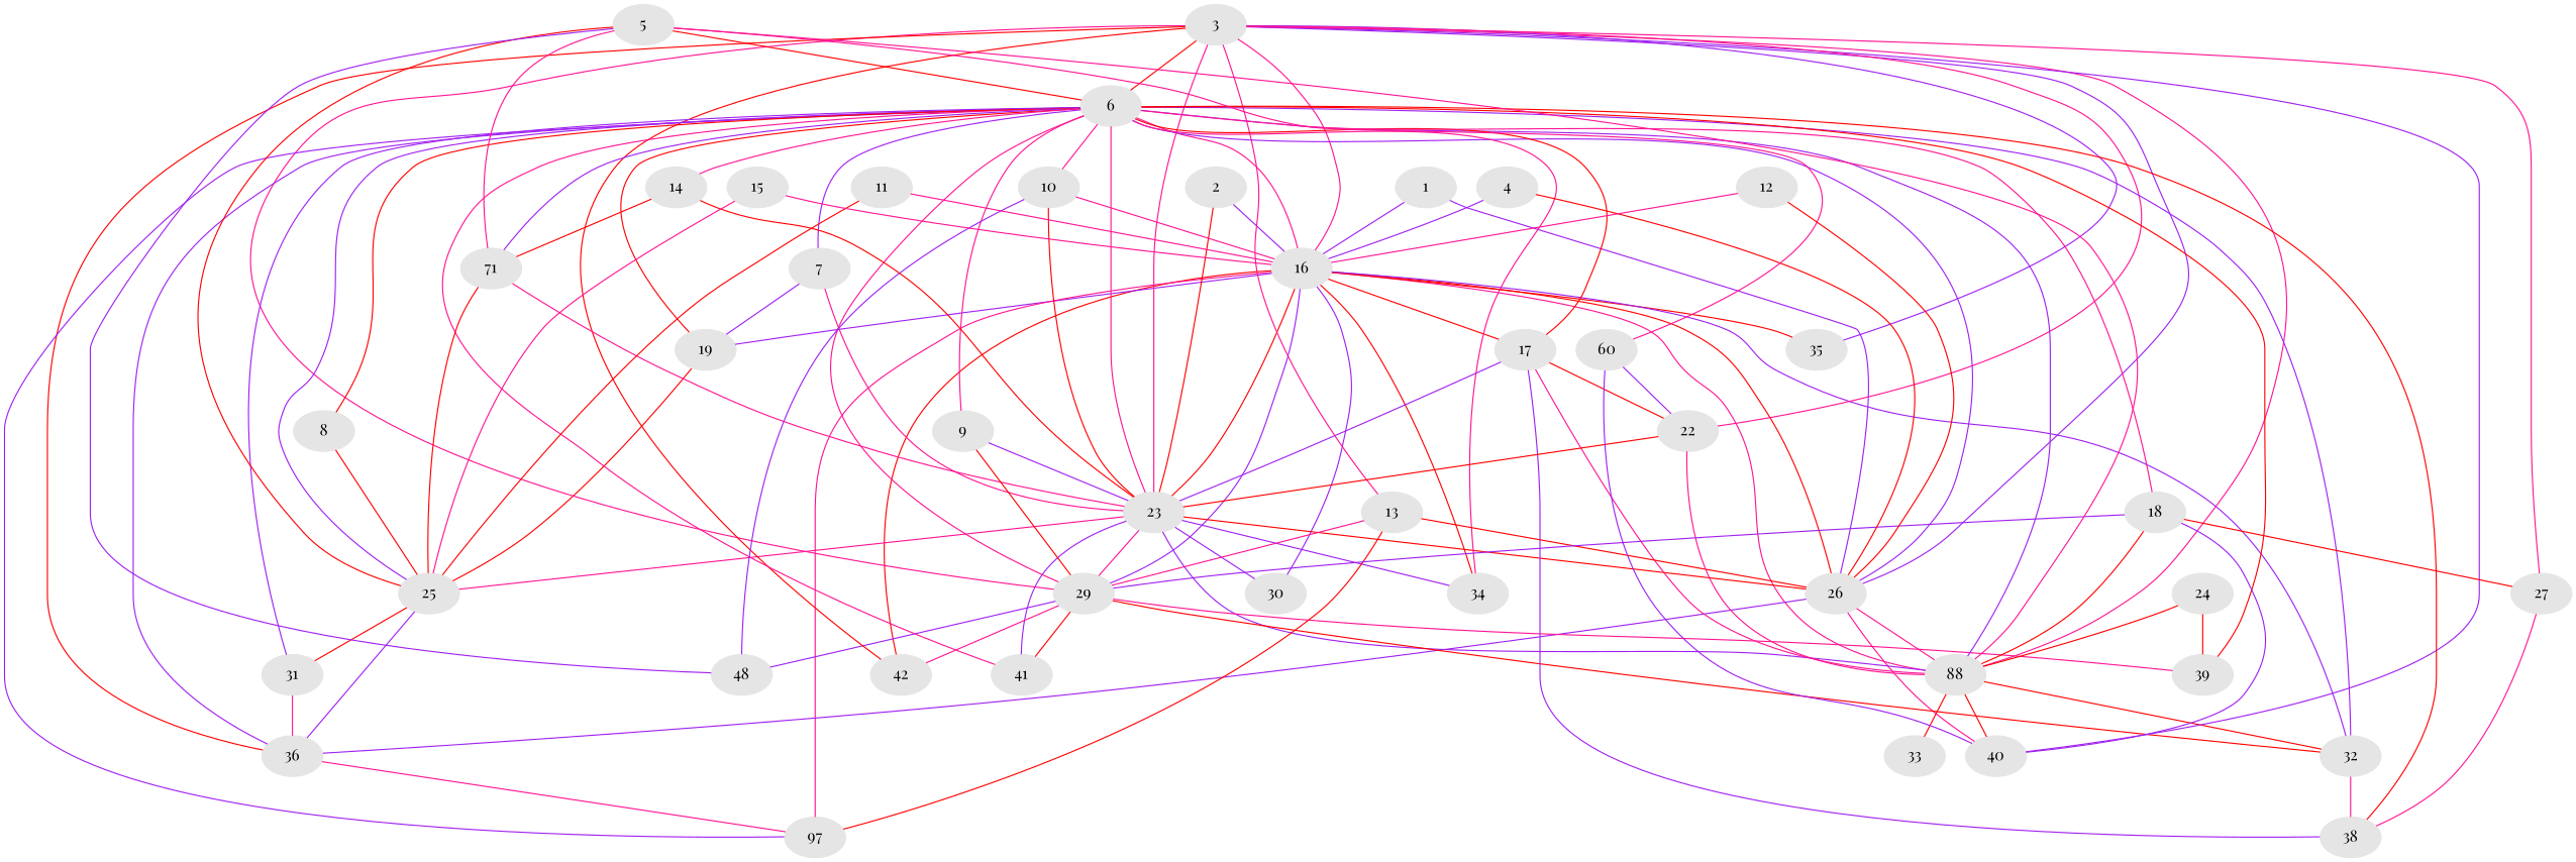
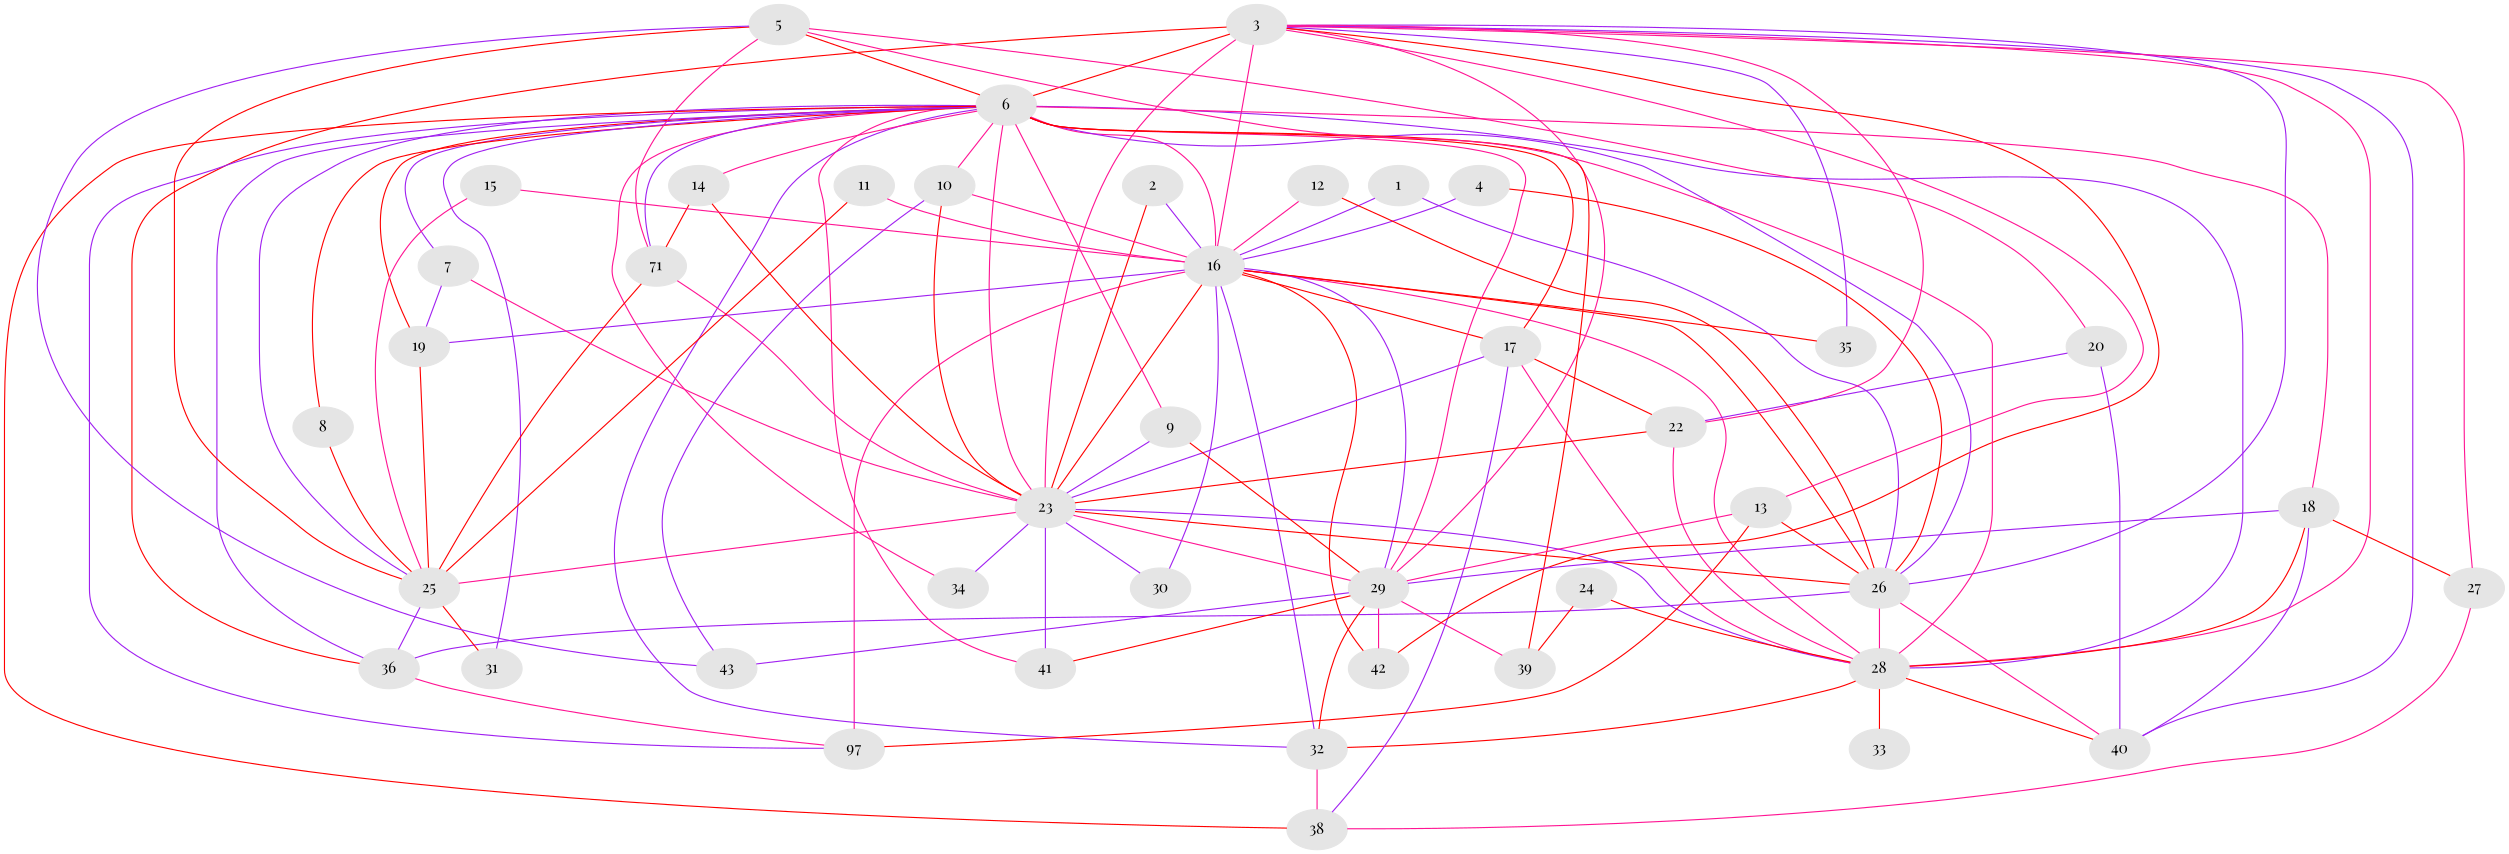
  graph {
    fontname="Playfair Display"
    node [color=gray90 fontname="Playfair Display" style=filled]
    edge [color=red fontname="Playfair Display" weight=1.0]
    1
    16
    26
    23
-   28 [label=88]
+   28
    29
    35
    42
    17
    19
    32
    34
    n13 [label=97]
    30
    36
    40
    2
    25
    41
    3
    6
    13
    22
    27
    n25 [label=71]
    7
    8
    9
    10
    14
    18
    31
    38
    39
    33
-   43 [label=48]
+   43
    4
    5
-   20 [label=60]
+   20
    11
    12
    15
    24
    1 -- 16 [color=purple]
    1 -- 26 [color=purple]
    16 -- 26 [weight=3.0]
    16 -- 23 [weight=6.0]
    16 -- 28 [color=deeppink weight=3.0]
    16 -- 29 [color=purple]
    16 -- 35
    16 -- 42 [weight=2.0]
    16 -- 17
    16 -- 19 [color=purple weight=2.0]
    16 -- 32 [color=purple]
-   16 -- 34
    16 -- n13 [color=deeppink weight=2.0]
    16 -- 30 [color=purple]
    26 -- 28 [color=deeppink]
    26 -- 36 [color=purple]
    26 -- 40 [color=deeppink]
    23 -- 26 [weight=3.0]
    23 -- 28 [color=purple weight=2.0]
    23 -- 29 [color=deeppink]
    23 -- 34 [color=purple]
    23 -- 30 [color=purple]
    23 -- 25 [color=deeppink weight=2.0]
    23 -- 41 [color=purple]
    28 -- 32
    28 -- 40
    28 -- 33
    29 -- 42 [color=deeppink]
    29 -- 32
    29 -- 41
    29 -- 39 [color=deeppink]
    29 -- 43 [color=purple weight=2.0]
    17 -- 23 [color=purple]
    17 -- 28 [color=deeppink weight=2.0]
    17 -- 22
    17 -- 38 [color=purple]
    19 -- 25
    32 -- 38 [color=deeppink weight=2.0]
    36 -- n13 [color=deeppink]
    2 -- 16 [color=purple]
    2 -- 23
    25 -- 36 [color=purple]
    25 -- 31
    3 -- 16 [color=deeppink weight=3.0]
    3 -- 26 [color=purple]
    3 -- 23 [color=deeppink weight=3.0]
    3 -- 28 [color=deeppink]
    3 -- 29 [color=deeppink weight=2.0]
    3 -- 35 [color=purple]
    3 -- 42
    3 -- 36
    3 -- 40 [color=purple]
    3 -- 6 [weight=4.0]
    3 -- 13 [color=deeppink]
    3 -- 22 [color=deeppink]
    3 -- 27 [color=deeppink]
    6 -- 16 [color=deeppink weight=6.0]
    6 -- 26 [color=purple weight=3.0]
    6 -- 23 [color=deeppink weight=6.0]
    6 -- 28 [color=purple weight=4.0]
    6 -- 29 [color=deeppink]
    6 -- 17
    6 -- 19
    6 -- 32 [color=purple]
    6 -- 34 [color=deeppink weight=3.0]
    6 -- n13 [color=purple]
    6 -- 36 [color=purple weight=2.0]
    6 -- 25 [color=purple]
    6 -- 41 [color=deeppink]
    6 -- n25 [color=purple]
    6 -- 7 [color=purple]
    6 -- 8
    6 -- 9 [color=deeppink]
    6 -- 10 [color=deeppink]
    6 -- 14 [color=deeppink weight=3.0]
    6 -- 18 [color=deeppink]
    6 -- 31 [color=purple]
    6 -- 38
    6 -- 39 [weight=2.0]
    13 -- 26
    13 -- 29 [color=deeppink weight=2.0]
    13 -- n13
    22 -- 23
    22 -- 28 [color=deeppink]
    27 -- 38 [color=deeppink]
    n25 -- 23 [color=deeppink weight=2.0]
    n25 -- 25
    7 -- 23 [color=deeppink]
    7 -- 19 [color=purple]
    8 -- 25
    9 -- 23 [color=purple]
    9 -- 29
    10 -- 16 [color=deeppink]
    10 -- 23
    10 -- 43 [color=purple]
    14 -- 23
    14 -- n25
    18 -- 28
    18 -- 29 [color=purple]
    18 -- 40 [color=purple]
    18 -- 27
-   31 -- 36 [color=deeppink]
    4 -- 16 [color=purple]
    4 -- 26
    5 -- 28 [color=deeppink]
    5 -- 25
    5 -- 6
    5 -- n25 [color=deeppink]
    5 -- 43 [color=purple]
    5 -- 20 [color=deeppink]
    20 -- 40 [color=purple]
    20 -- 22 [color=purple]
    11 -- 16 [color=deeppink]
    11 -- 25
    12 -- 16 [color=deeppink]
    12 -- 26
    15 -- 16 [color=deeppink]
    15 -- 25 [color=deeppink]
    24 -- 28
    24 -- 39
  }
